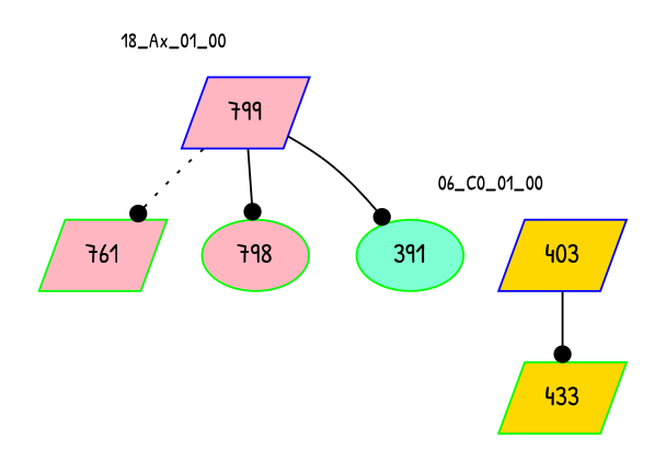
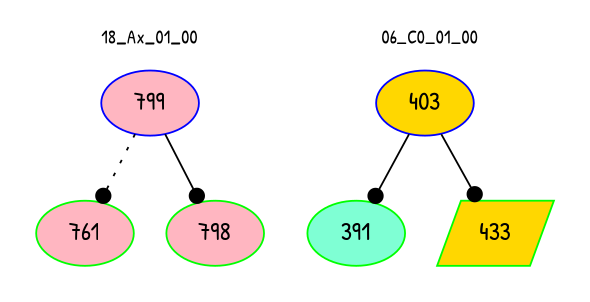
  digraph {
    fontname="Patrick Hand"
    node [color=green fillcolor=lightpink fontname="Patrick Hand" shape=parallelogram style=filled]
    edge [arrowhead=dot color=black fontname="Patrick Hand" style=solid]
-   n1 [color=blue label=799]
-   n2 [label=761]
+   n1 [color=blue label=799 shape=ellipse]
+   n2 [label=761 shape=ellipse]
    n3 [label=798 shape=ellipse]
-   n4 [color=blue fillcolor=gold label=403]
+   n4 [color=blue fillcolor=gold label=403 shape=ellipse]
    n5 [fillcolor=aquamarine label=391 shape=ellipse]
    n6 [fillcolor=gold label=433]
    subgraph cluster_1 {
      color=white
      fontsize=10
      label="18_Ax_01_00"
      n1
      n2
      n3
    }
    subgraph cluster_2 {
      color=white
      fontsize=10
      label="06_C0_01_00"
      n4
      n5
      n6
    }
    n1 -> n2 [style=dotted]
    n1 -> n3
-   n1 -> n5
+   n4 -> n5
    n4 -> n6
  }
